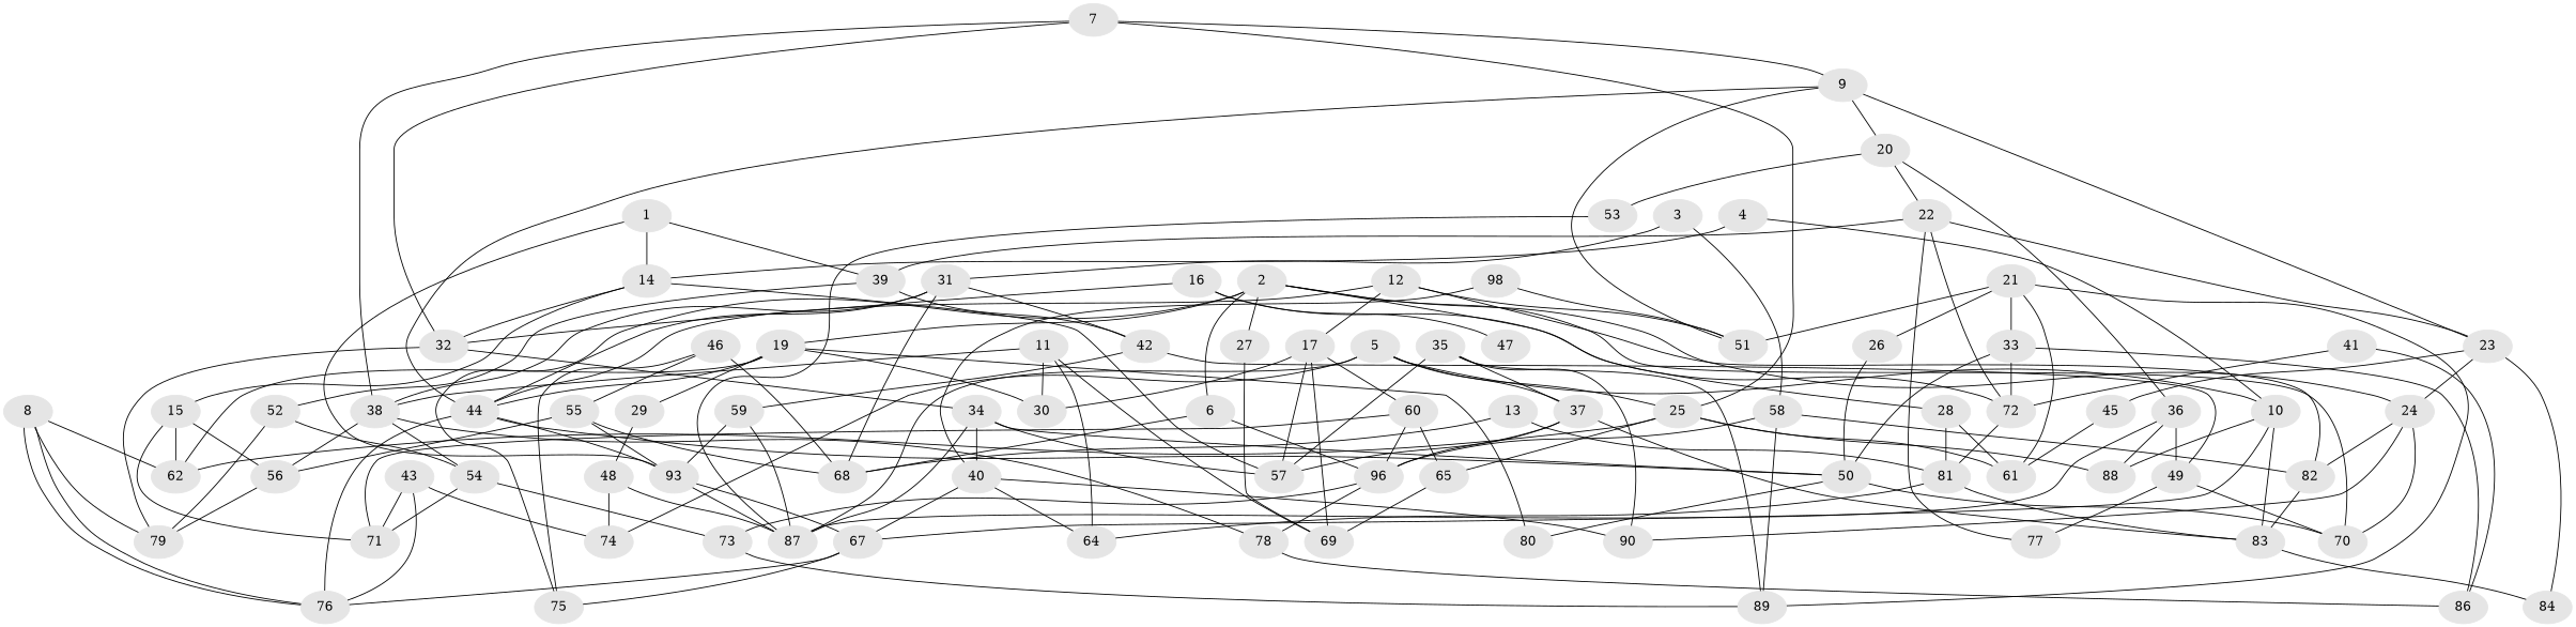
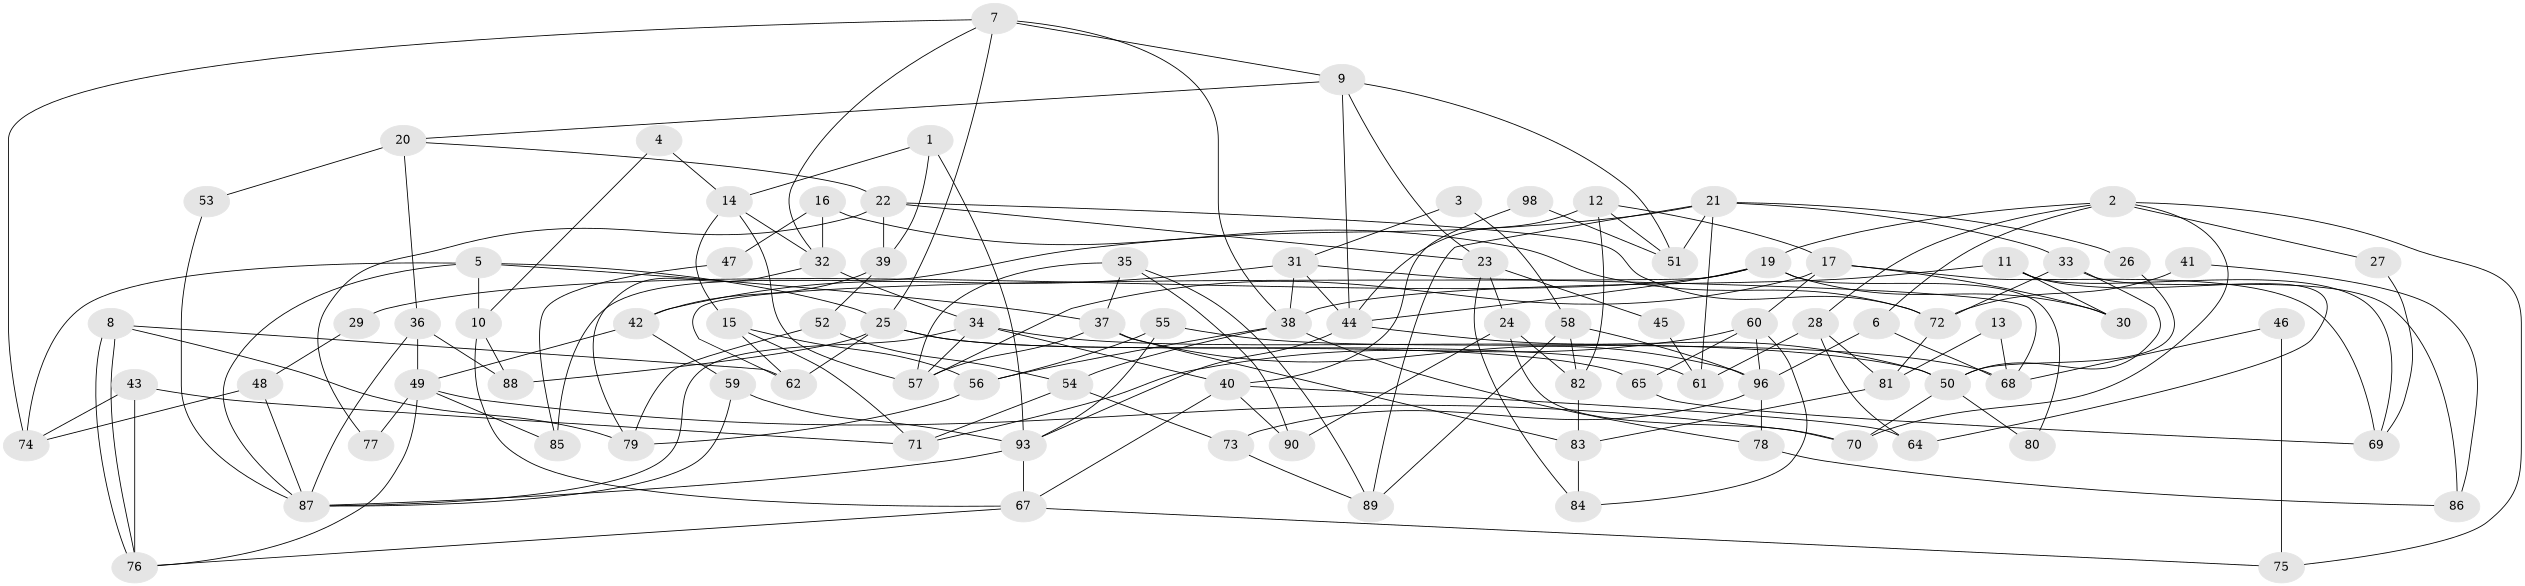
  graph {
    fontname="DejaVu Serif"
    node [color=gray90 fontname="DejaVu Serif" style=filled]
    edge [fontname="DejaVu Serif"]
    1
    14
    39
    n4 [label=93]
    32
    15
    57
    42
    52
    87
    67
    2
    6
    19
    24
    27
    28
    70
    75
    n20 [label=96]
    68
    62
    44
    30
    29
    80
    82
    90
    69
    64
    81
    61
    3
    31
    58
    38
    89
    4
    10
    83
    88
    5
    25
    37
    74
    65
    78
    73
    7
    9
    20
    23
    51
    79
    34
    56
    54
    8
    76
    22
    36
    53
    45
    84
    50
    11
    12
    17
    60
    13
    71
    16
    47
    72
+   85
    n76 [label=98]
    40
    48
    77
    49
    21
    26
    33
    86
    59
    35
    41
    43
    46
    55
    1 -- 14
    1 -- 39
    1 -- n4
    14 -- 32
    14 -- 15
    14 -- 57
    39 -- 42
    39 -- 52
    n4 -- 87
    n4 -- 67
    32 -- 79
    32 -- 34
    15 -- 62
    15 -- 56
    15 -- 71
    42 -- 49
    42 -- 59
    52 -- 79
    52 -- 54
    67 -- 75
    67 -- 76
    2 -- 6
    2 -- 19
-   2 -- 24
    2 -- 27
    2 -- 28
    2 -- 70
    2 -- 75
    6 -- n20
    6 -- 68
    19 -- 62
    19 -- 44
    19 -- 30
    19 -- 29
    19 -- 80
    24 -- 70
    24 -- 82
    24 -- 90
    27 -- 69
-   81 -- 64
+   28 -- 64
    28 -- 81
    28 -- 61
    n20 -- 78
    n20 -- 73
    44 -- n4
    44 -- 50
    29 -- 48
    82 -- 83
    81 -- 83
    3 -- 31
    3 -- 58
    31 -- 42
    31 -- 68
    31 -- 44
    31 -- 38
    58 -- n20
    58 -- 82
    58 -- 89
    38 -- 78
    38 -- 56
    38 -- 54
    4 -- 14
    4 -- 10
    10 -- 67
-   10 -- 83
    10 -- 88
    83 -- 84
    5 -- 87
    5 -- 10
    5 -- 25
    5 -- 37
    5 -- 74
    25 -- 62
    25 -- 61
    25 -- 88
    25 -- 65
    37 -- 57
    37 -- n20
    37 -- 83
    65 -- 69
    78 -- 86
    73 -- 89
    7 -- 32
    7 -- 38
    7 -- 25
+   7 -- 74
    7 -- 9
    9 -- 44
    9 -- 20
    9 -- 23
    9 -- 51
    20 -- 22
    20 -- 36
    20 -- 53
    23 -- 24
    23 -- 45
    23 -- 84
    34 -- 57
    34 -- 87
    34 -- 50
    34 -- 40
    56 -- 79
    54 -- 73
    54 -- 71
    8 -- 62
    8 -- 79
    8 -- 76
    8 -- 76
    22 -- 39
    22 -- 23
    22 -- 72
    22 -- 77
    36 -- 87
    36 -- 88
    36 -- 49
    53 -- 87
    45 -- 61
    50 -- 70
    50 -- 80
    11 -- 30
    11 -- 69
    11 -- 64
    11 -- 38
    12 -- 44
    12 -- 82
    12 -- 51
    12 -- 17
    17 -- 57
    17 -- 30
    17 -- 69
    17 -- 60
    60 -- n20
    60 -- 65
+   60 -- 84
    60 -- 71
    13 -- 68
    13 -- 81
    16 -- 32
    16 -- 47
    16 -- 72
+   47 -- 85
    72 -- 81
    n76 -- 51
    n76 -- 40
    40 -- 67
    40 -- 90
    40 -- 64
    48 -- 87
    48 -- 74
    49 -- 70
-   44 -- 76
+   49 -- 76
+   49 -- 85
    49 -- 77
    21 -- 61
    21 -- 89
    21 -- 51
+   21 -- 85
    21 -- 26
    21 -- 33
    26 -- 50
    33 -- 50
    33 -- 72
    33 -- 86
    59 -- n4
    59 -- 87
    35 -- 57
    35 -- 90
    35 -- 89
    35 -- 37
    41 -- 72
    41 -- 86
    43 -- 74
    43 -- 76
    43 -- 71
    46 -- 75
    46 -- 68
-   46 -- 55
    55 -- n4
    55 -- 68
    55 -- 56
  }
